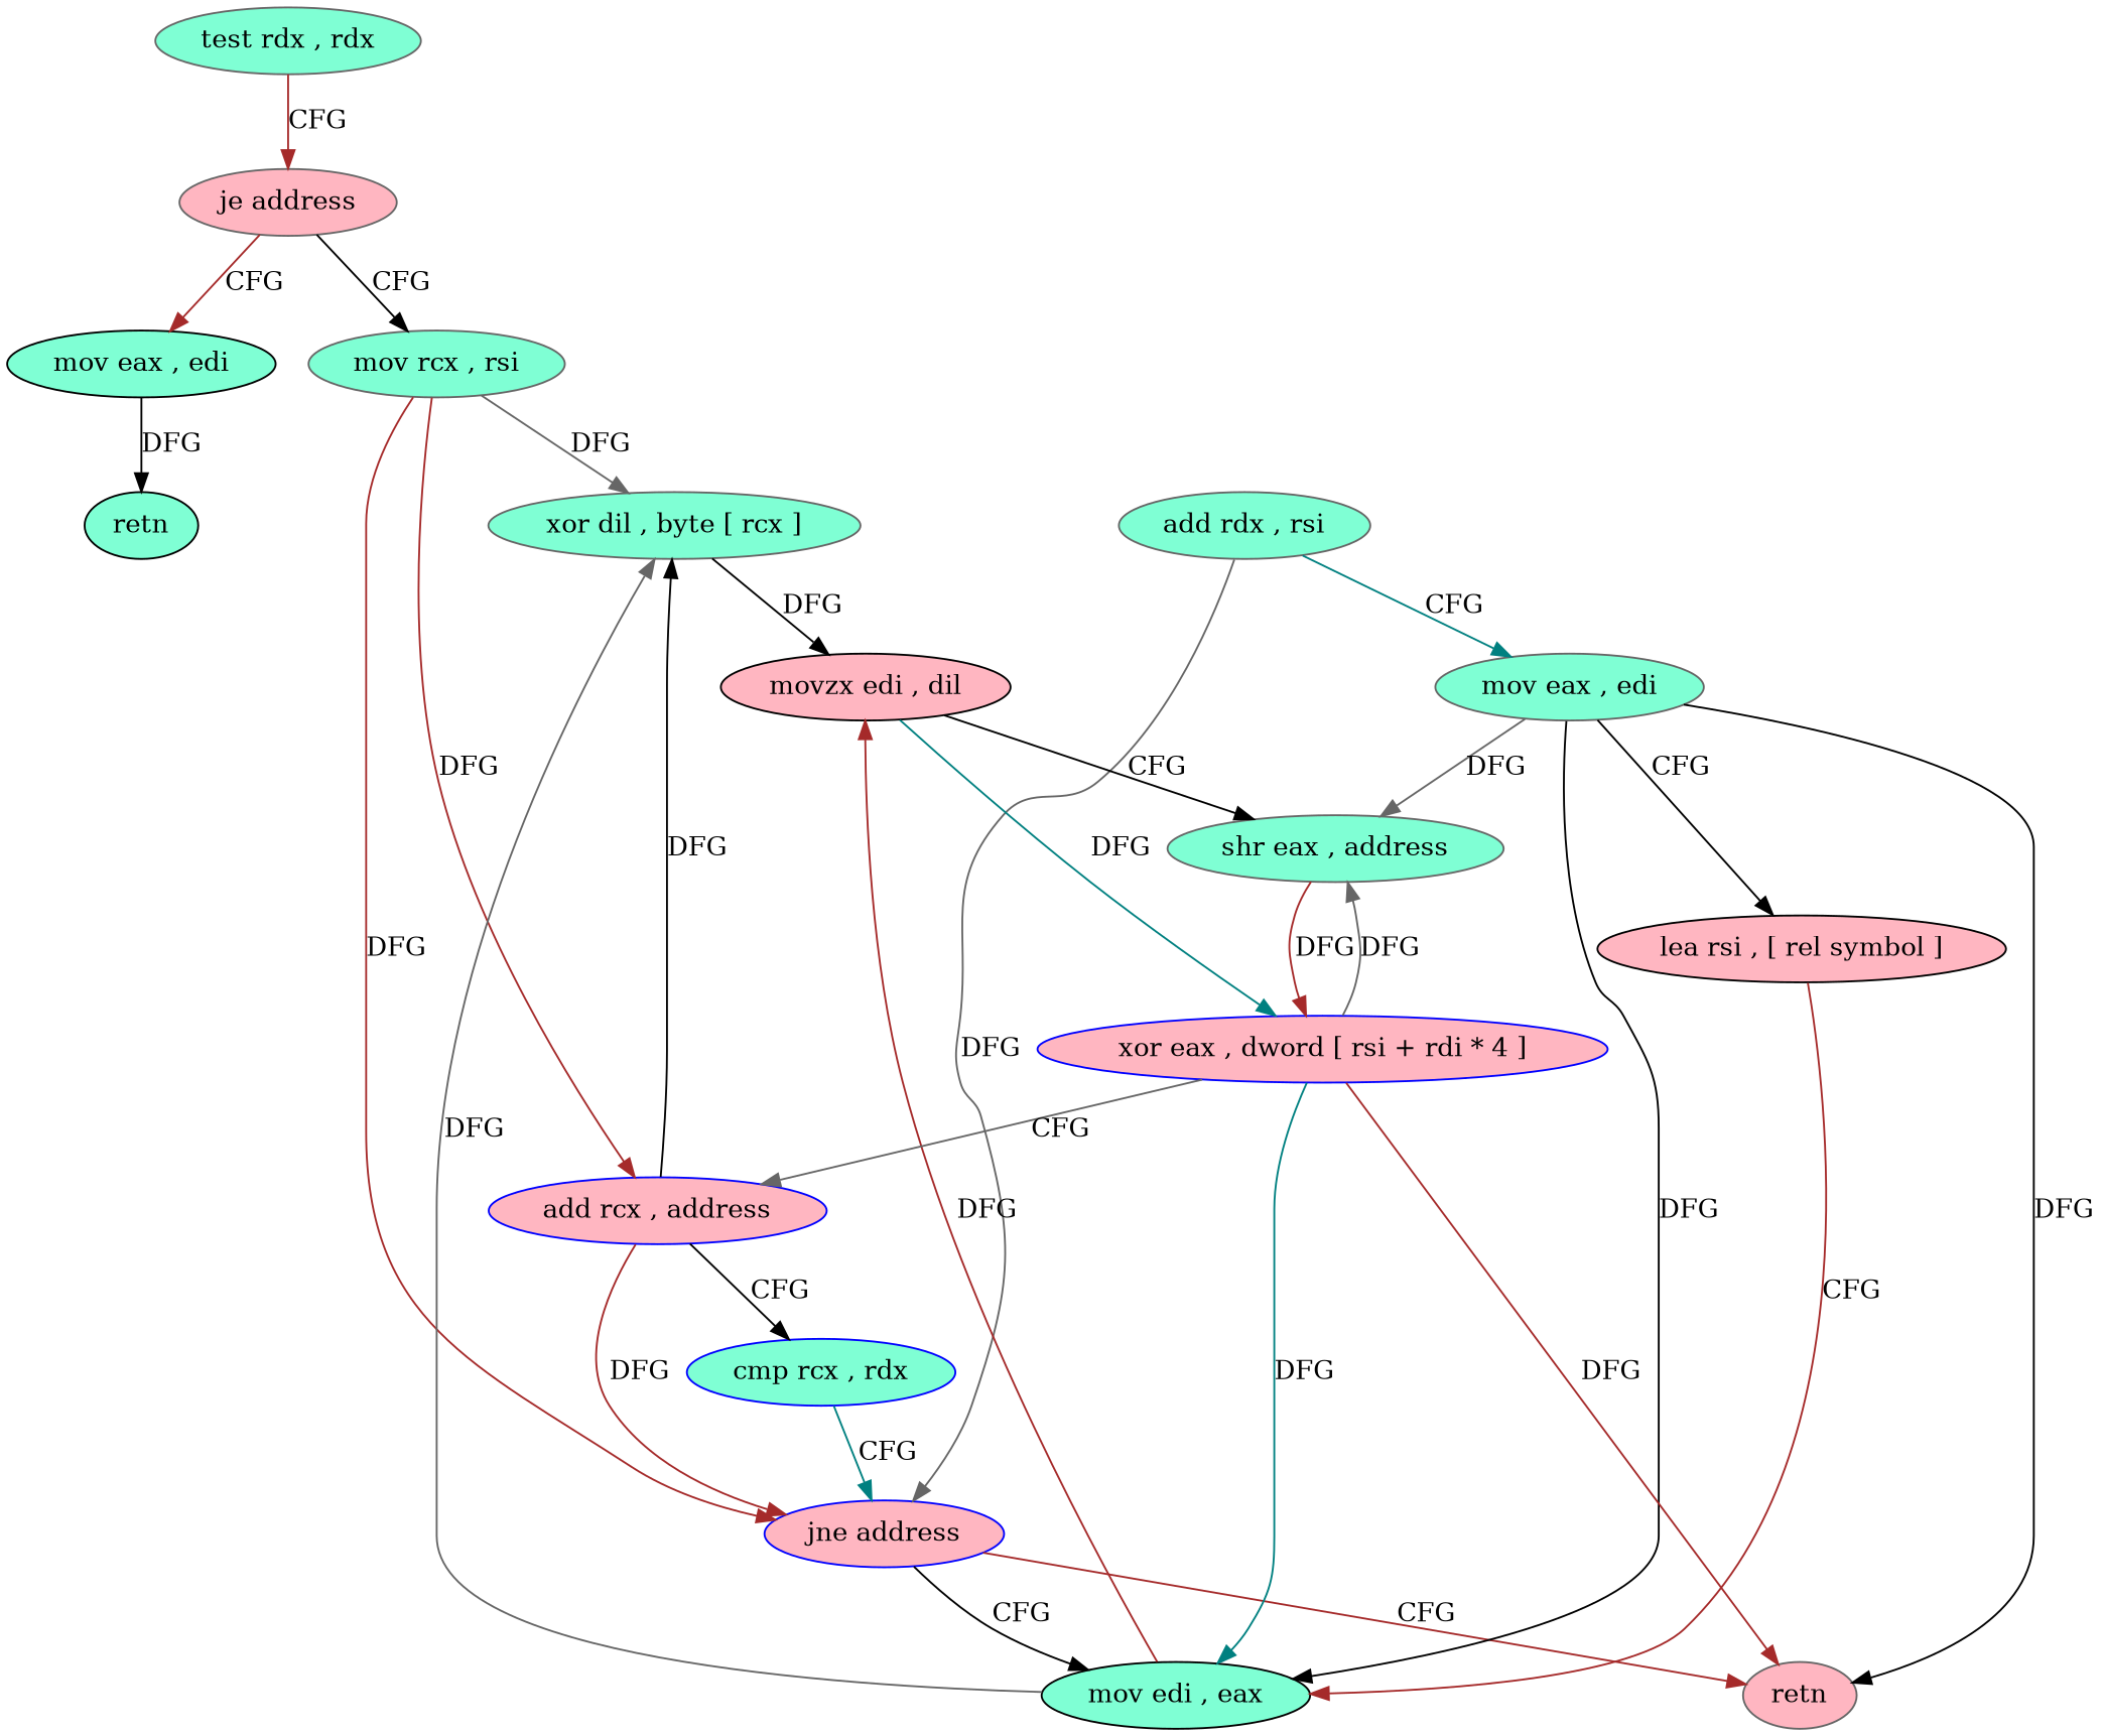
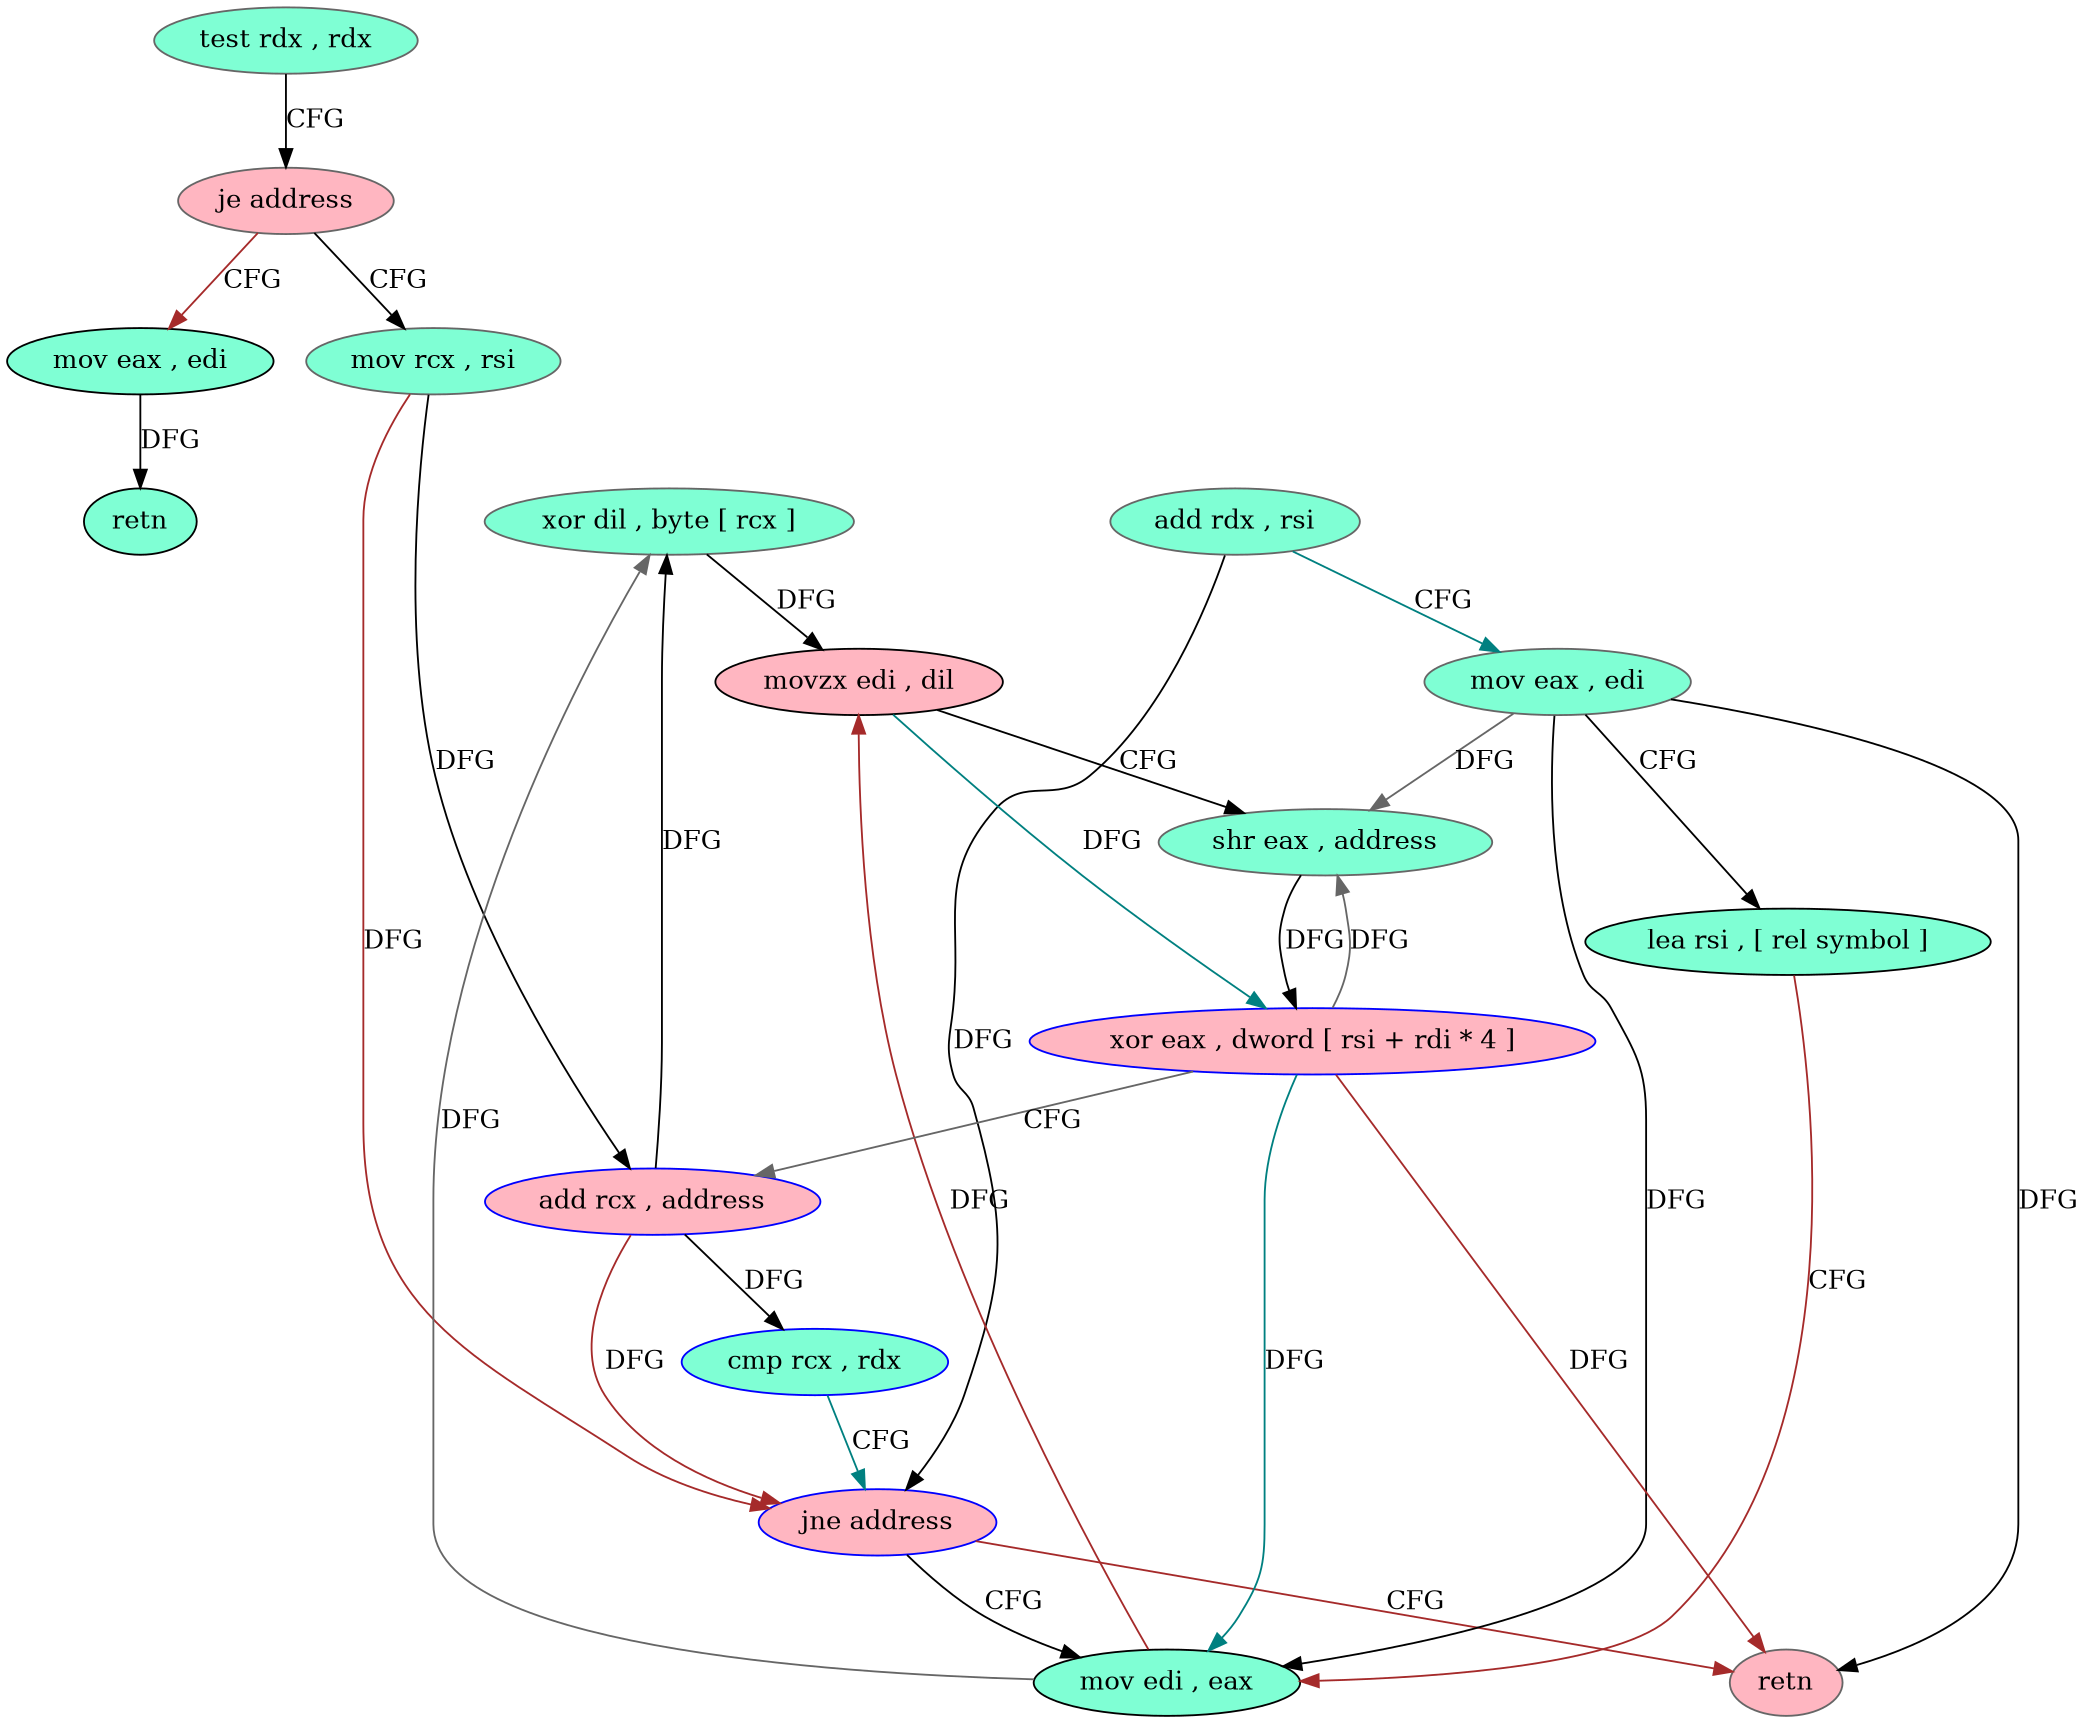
  digraph {
    node [color=gray40 fillcolor=aquamarine style=filled]
    edge [color=black]
    n1 [label="test rdx , rdx"]
    n2 [fillcolor=lightpink label="je address"]
    n3 [color=black label="mov eax , edi"]
    n4 [label="mov rcx , rsi"]
    n5 [color=black label=retn]
    n6 [label="xor dil , byte [ rcx ]"]
    n7 [color=blue fillcolor=lightpink label="add rcx , address"]
    n8 [color=blue fillcolor=lightpink label="jne address"]
    n9 [label="add rdx , rsi"]
    n10 [label="mov eax , edi"]
    n11 [color=black fillcolor=lightpink label="movzx edi , dil"]
    n12 [color=blue label="cmp rcx , rdx"]
    n13 [color=black label="mov edi , eax"]
    n14 [fillcolor=lightpink label=retn]
-   n15 [color=black fillcolor=lightpink label="lea rsi , [ rel symbol ]"]
+   n15 [color=black label="lea rsi , [ rel symbol ]"]
    n16 [label="shr eax , address"]
    n17 [color=blue fillcolor=lightpink label="xor eax , dword [ rsi + rdi * 4 ]"]
-   n1 -> n2 [color=brown label=CFG]
+   n1 -> n2 [label=CFG]
    n2 -> n3 [color=brown label=CFG]
    n2 -> n4 [label=CFG]
    n3 -> n5 [label=DFG]
-   n4 -> n6 [color=gray40 label=DFG]
-   n4 -> n7 [color=brown label=DFG]
+   n4 -> n7 [label=DFG]
    n4 -> n8 [color=brown label=DFG]
    n6 -> n11 [label=DFG]
    n7 -> n6 [label=DFG]
    n7 -> n8 [color=brown label=DFG]
-   n7 -> n12 [label=CFG]
+   n7 -> n12 [label=DFG]
    n8 -> n13 [label=CFG]
    n8 -> n14 [color=brown label=CFG]
-   n9 -> n8 [color=gray40 label=DFG]
+   n9 -> n8 [label=DFG]
    n9 -> n10 [color=teal label=CFG]
    n10 -> n13 [label=DFG]
    n10 -> n14 [label=DFG]
    n10 -> n15 [label=CFG]
    n10 -> n16 [color=gray40 label=DFG]
    n11 -> n16 [label=CFG]
    n11 -> n17 [color=teal label=DFG]
    n12 -> n8 [color=teal label=CFG]
    n13 -> n6 [color=gray40 label=DFG]
    n13 -> n11 [color=brown label=DFG]
    n15 -> n13 [color=brown label=CFG]
-   n16 -> n17 [color=brown label=DFG]
+   n16 -> n17 [label=DFG]
    n17 -> n7 [color=gray40 label=CFG]
    n17 -> n13 [color=teal label=DFG]
    n17 -> n14 [color=brown label=DFG]
    n17 -> n16 [color=gray40 label=DFG]
  }
